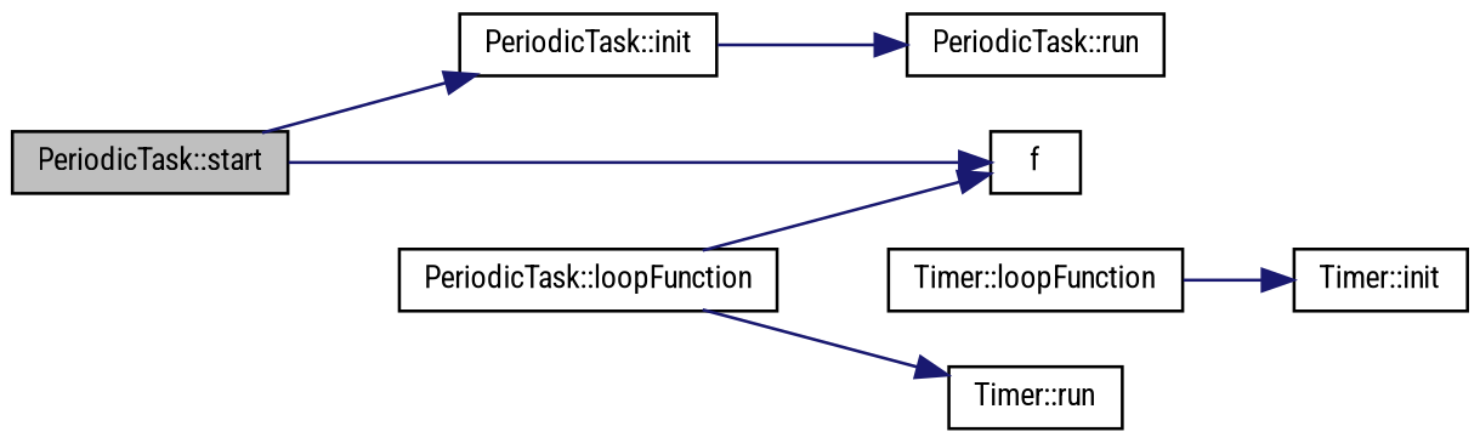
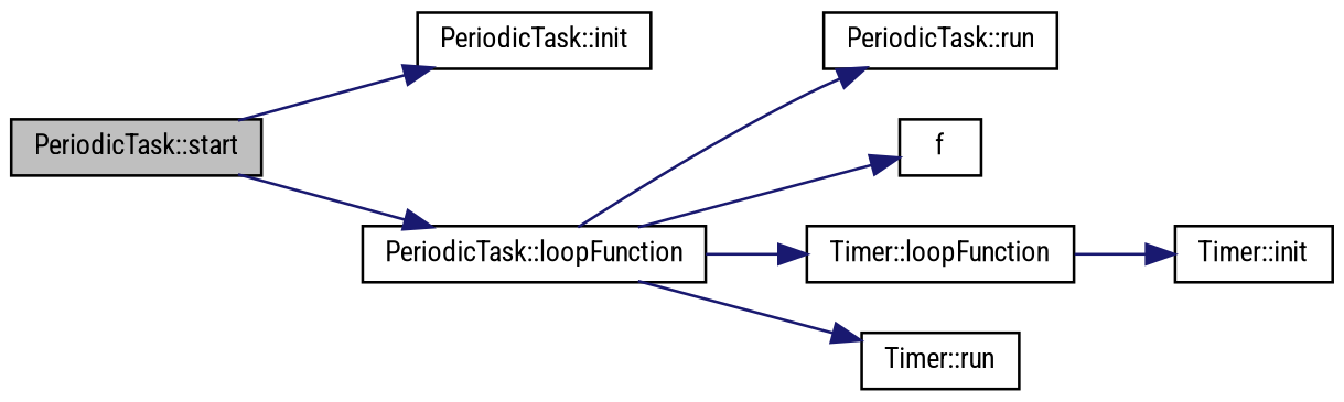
  digraph {
    fontname="Roboto Condensed"
    rankdir=LR
    node [color=black fillcolor=white fontname="Roboto Condensed" fontsize=10 shape=record style=filled]
    edge [color=midnightblue fontname="Roboto Condensed" fontsize=10 labelfontname=FreeSans labelfontsize=10 style=solid]
    n1 [fillcolor=grey75 fontcolor=black height=0.2 label="PeriodicTask::start" width=0.4]
    n2 [height=0.2 label="PeriodicTask::init" width=0.4]
    n3 [height=0.2 label="PeriodicTask::loopFunction" width=0.4]
    n4 [height=0.2 label=f width=0.4]
    n5 [height=0.2 label="Timer::loopFunction" width=0.4]
    n6 [height=0.2 label="PeriodicTask::run" width=0.4]
    n7 [height=0.2 label="Timer::run" width=0.4]
    n8 [height=0.2 label="Timer::init" width=0.4]
    n1 -> n2
-   n1 -> n4
+   n1 -> n3
    n3 -> n4
-   n2 -> n6
+   n3 -> n5
+   n3 -> n6
    n3 -> n7
    n5 -> n8
  }
